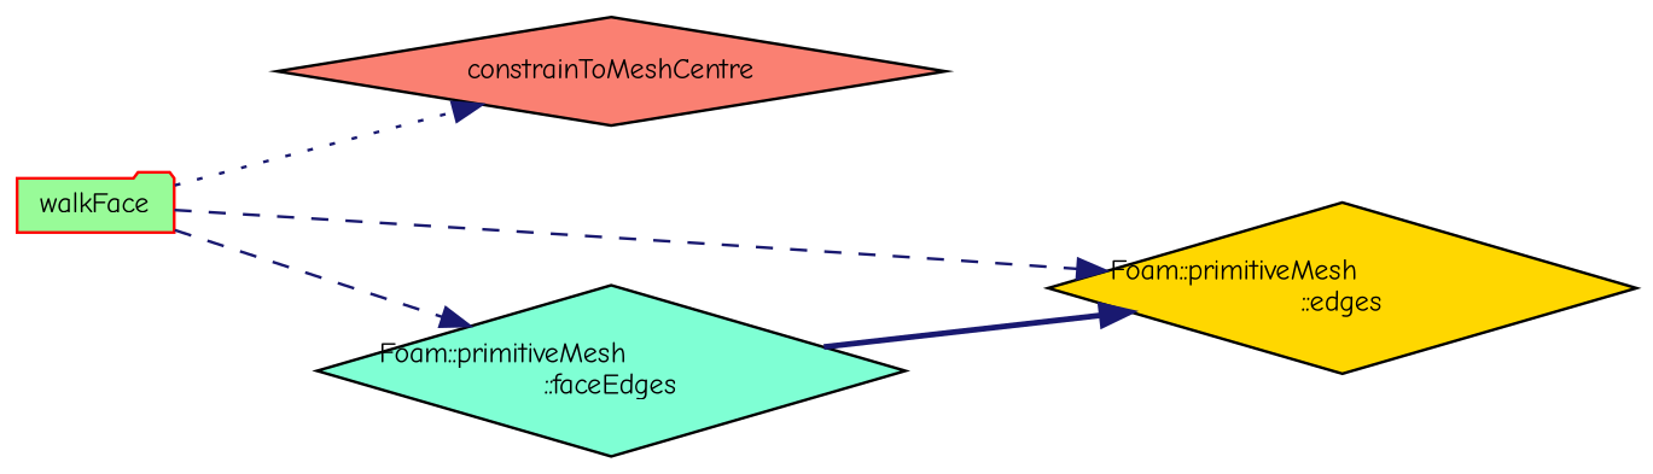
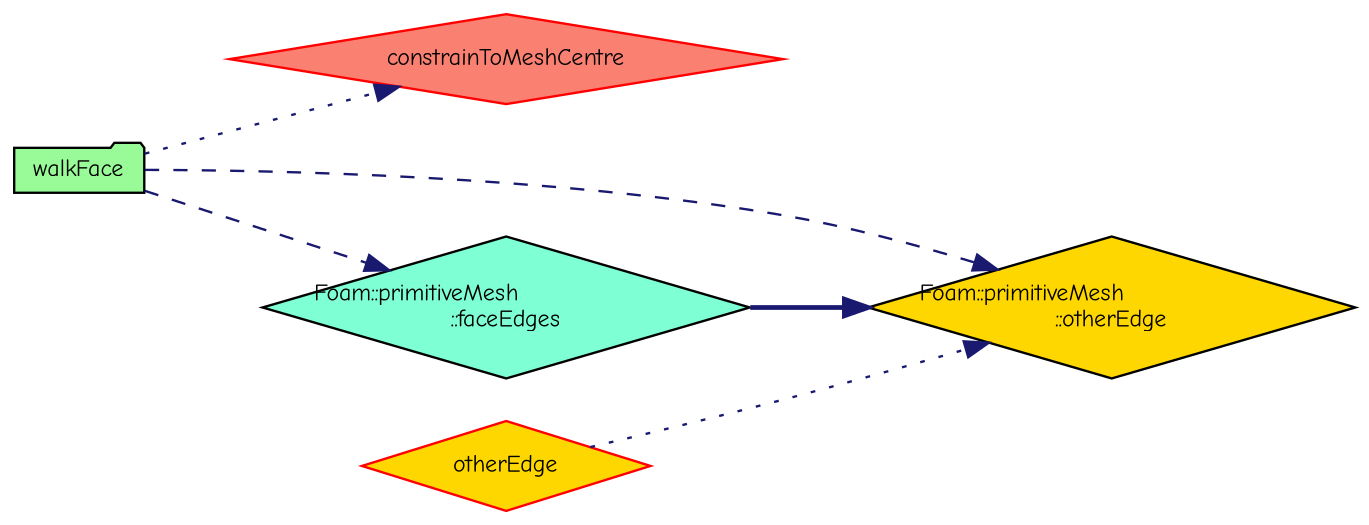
  digraph {
    fontname="Comic Neue"
    rankdir=LR
    node [color=black fillcolor=gold fontname="Comic Neue" fontsize=10 shape=diamond style=filled]
    edge [color=midnightblue fontname="Comic Neue" fontsize=10 labelfontname=Helvetica labelfontsize=10 style=dotted]
-   n1 [color=red fillcolor=palegreen fontcolor=black height=0.2 label=walkFace shape=folder width=0.4]
-   n2 [fillcolor=salmon height=0.2 label=constrainToMeshCentre width=0.4]
-   n3 [height=0.2 label="Foam::primitiveMesh\l::edges" width=0.4]
+   n1 [fillcolor=palegreen fontcolor=black height=0.2 label=walkFace shape=folder width=0.4]
+   n2 [color=red fillcolor=salmon height=0.2 label=constrainToMeshCentre width=0.4]
+   n3 [height=0.2 label="Foam::primitiveMesh\l::otherEdge" width=0.4]
    n4 [fillcolor=aquamarine height=0.2 label="Foam::primitiveMesh\l::faceEdges" width=0.4]
+   n5 [color=red height=0.2 label=otherEdge width=0.4]
    n1 -> n2
    n1 -> n3 [style=dashed]
    n1 -> n4 [style=dashed]
    n4 -> n3 [style=bold]
+   n5 -> n3
  }
